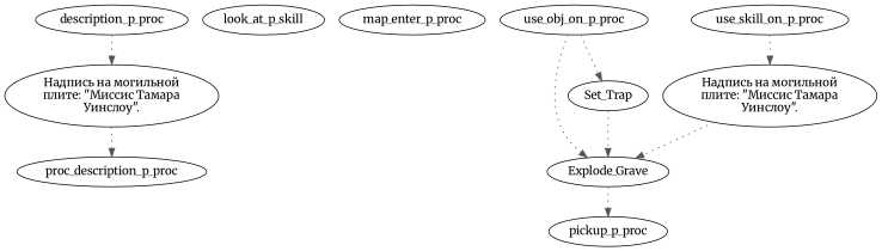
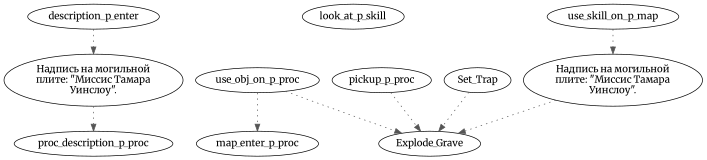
  digraph {
    fontname=Merriweather
    node [color="#000000" fillcolor="#FFFFFF" fontname=Merriweather style=filled]
    edge [color="#555555" fontname=Merriweather style=dotted]
    n1 [label="Надпись на могильной\nплите: \"Миссис Тамара\nУинслоу\"."]
    n2 [label=proc_description_p_proc]
-   description_p_proc
+   description_p_proc [label=description_p_enter]
    n4 [label=look_at_p_skill]
    map_enter_p_proc
    pickup_p_proc
    Explode_Grave
    use_obj_on_p_proc
    Set_Trap
    n10 [label="Надпись на могильной\nплите: \"Миссис Тамара\nУинслоу\"."]
-   use_skill_on_p_proc
+   use_skill_on_p_proc [label=use_skill_on_p_map]
    n1 -> n2
    description_p_proc -> n1
-   Explode_Grave -> pickup_p_proc
+   pickup_p_proc -> Explode_Grave
    use_obj_on_p_proc -> Explode_Grave
-   use_obj_on_p_proc -> Set_Trap
+   use_obj_on_p_proc -> map_enter_p_proc
    Set_Trap -> Explode_Grave
    n10 -> Explode_Grave
    use_skill_on_p_proc -> n10
  }
